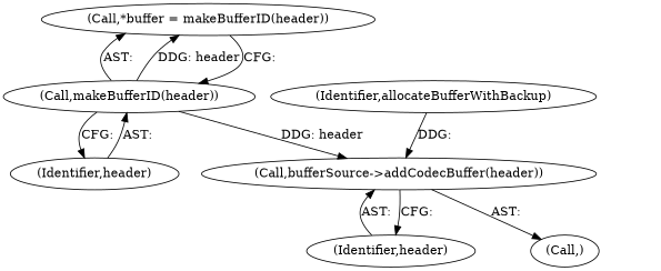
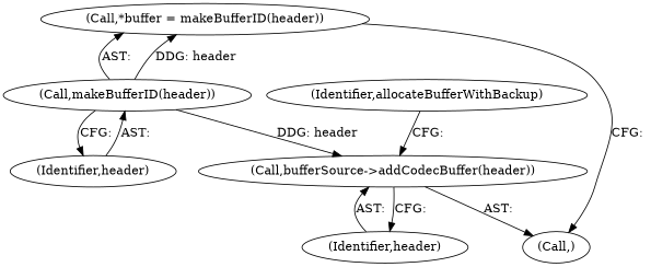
  digraph {
    n1 [label="(Call,bufferSource->addCodecBuffer(header))"]
    n2 [label="(Identifier,header)"]
    n3 [label="(Call,)"]
    n4 [label="(Call,makeBufferID(header))"]
    n5 [label="(Call,*buffer = makeBufferID(header))"]
    n6 [label="(Identifier,header)"]
    n7 [label="(Identifier,allocateBufferWithBackup)"]
    n1 -> n2 [label="CFG: "]
    n1 -> n3 [label="AST: "]
    n2 -> n1 [label="AST: "]
    n4 -> n1 [label="DDG: header"]
    n4 -> n5 [label="AST: "]
    n4 -> n5 [label="DDG: header"]
    n4 -> n6 [label="CFG: "]
-   n5 -> n4 [label="CFG: "]
+   n5 -> n3 [label="CFG: "]
    n6 -> n4 [label="AST: "]
-   n7 -> n1 [label="DDG: "]
+   n7 -> n1 [label="CFG: "]
  }
